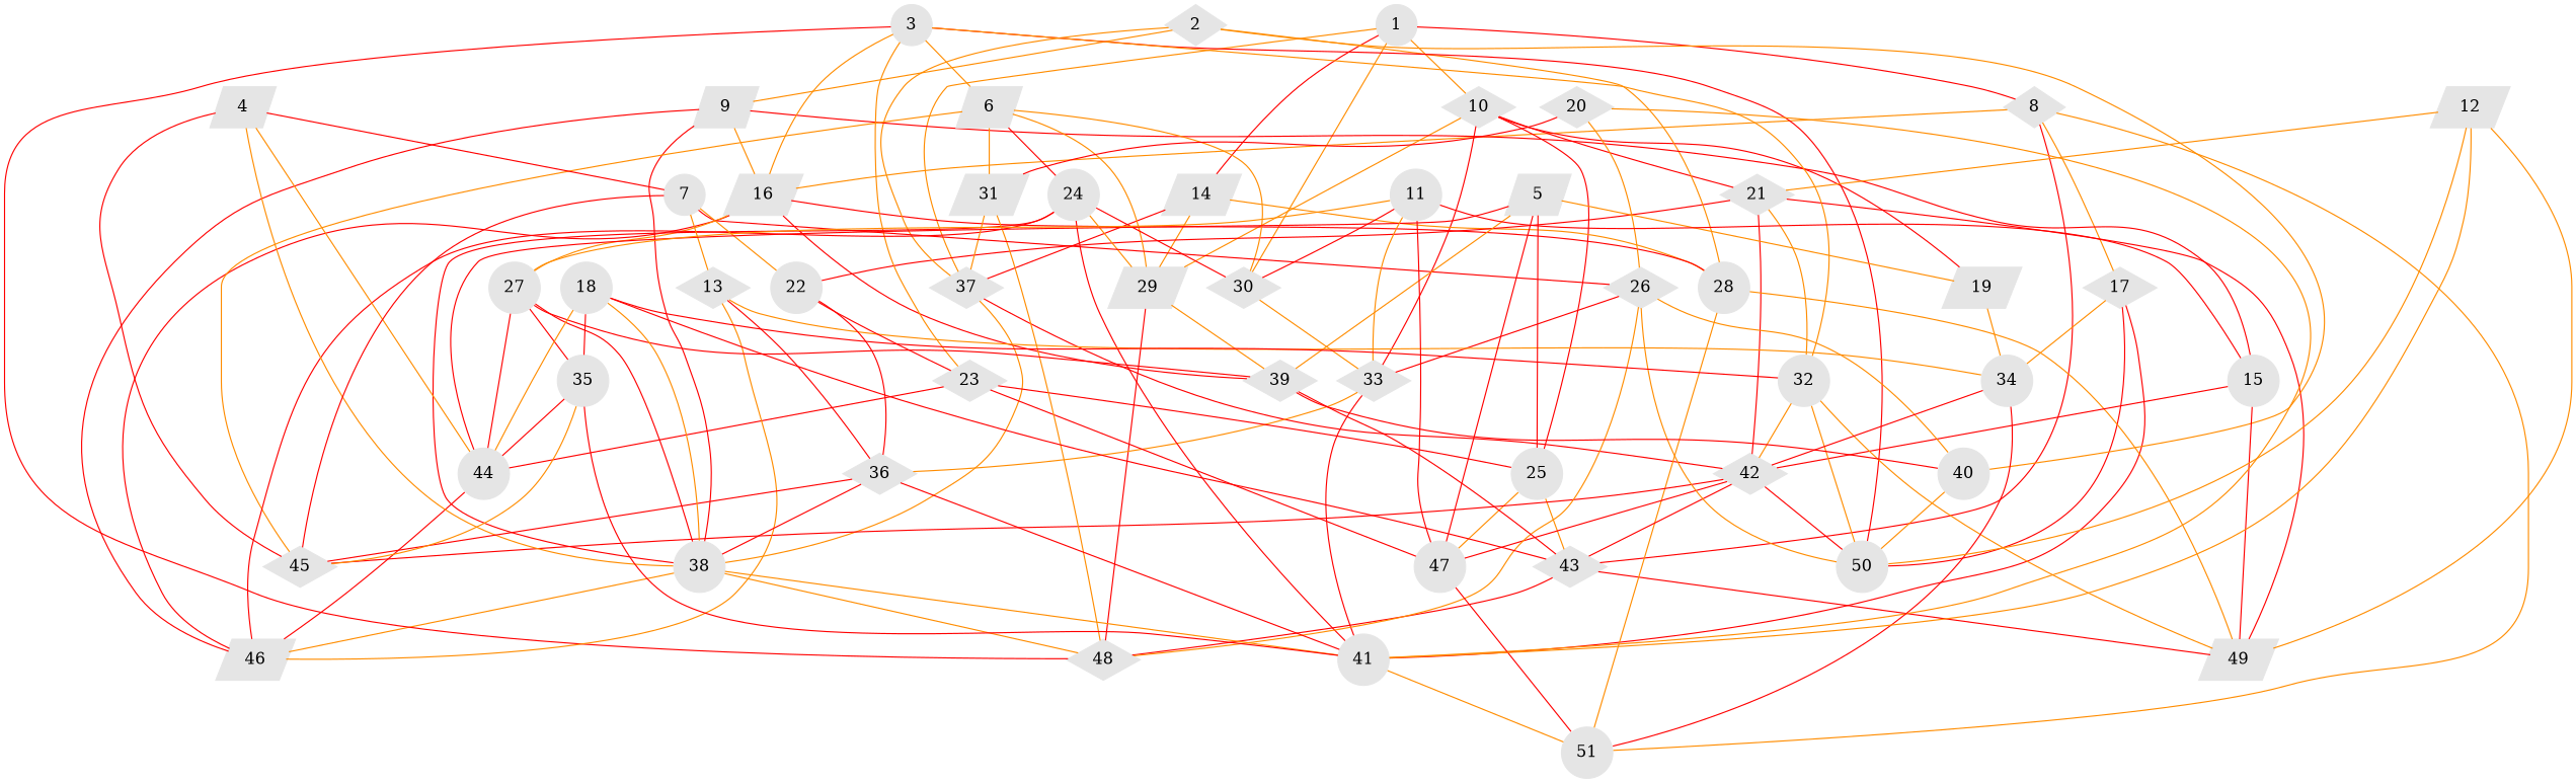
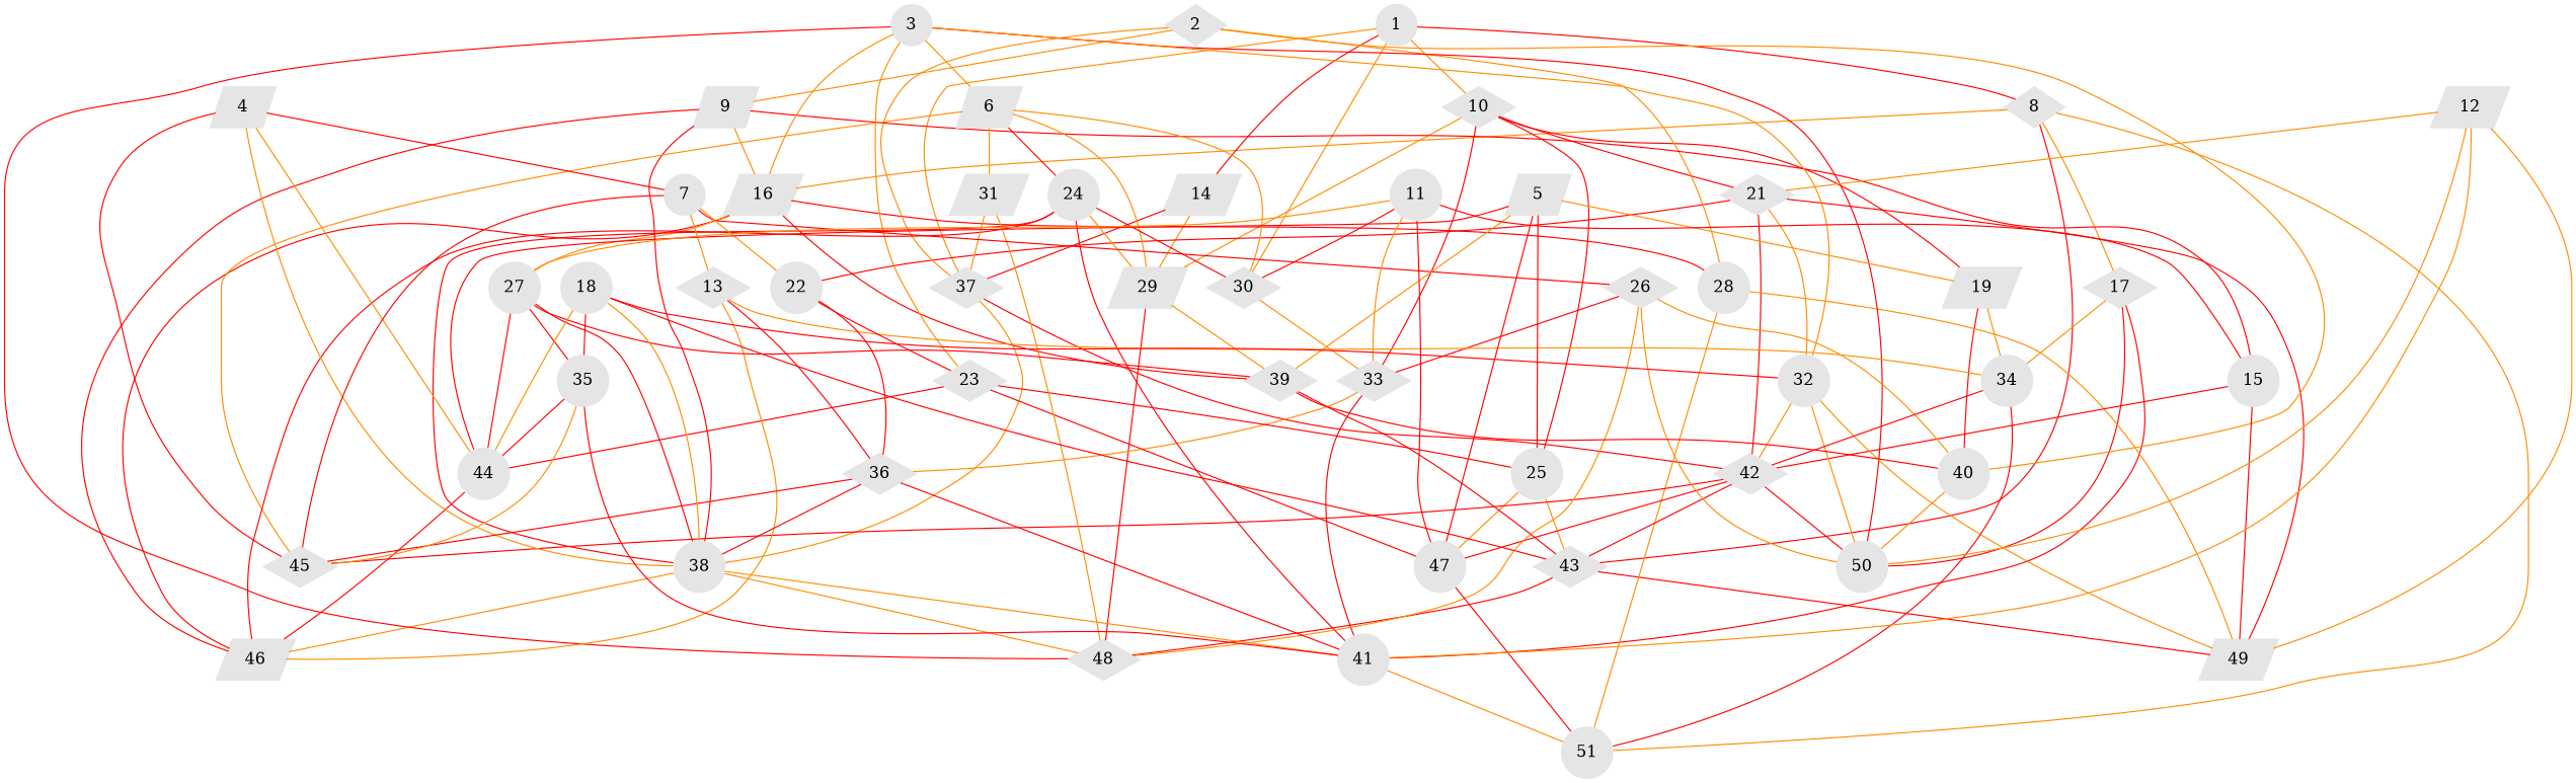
  graph {
    node [color=gray90 shape=circle style=filled]
    edge [color=red weight=1.0]
    8 [shape=diamond]
    1
    10 [shape=diamond]
    14 [shape=parallelogram]
    30 [shape=diamond]
    37 [shape=diamond]
    16 [shape=parallelogram]
    17 [shape=diamond]
    43 [shape=diamond]
    51
    19 [shape=parallelogram]
    25
    29 [shape=parallelogram]
    21 [shape=diamond]
    33 [shape=diamond]
    28
    38
    42 [shape=diamond]
    2 [shape=diamond]
    9 [shape=parallelogram]
    40
    15
    46 [shape=parallelogram]
    49 [shape=parallelogram]
    50
    6 [shape=parallelogram]
    3
    23 [shape=diamond]
    32
    48 [shape=diamond]
    45 [shape=diamond]
    24
    31 [shape=parallelogram]
-   20 [shape=diamond]
    26 [shape=diamond]
    41
    44
    47
    4 [shape=parallelogram]
    7
    13 [shape=diamond]
    22
    5 [shape=parallelogram]
    39 [shape=diamond]
    34
    36 [shape=diamond]
    27
    11
    35
    12 [shape=parallelogram]
    18
    8 -- 16 [color=darkorange]
    8 -- 17 [color=darkorange]
    8 -- 43
    8 -- 51 [color=darkorange]
    1 -- 8 [weight=2.0]
    1 -- 10 [color=darkorange]
    1 -- 14
    1 -- 30 [color=darkorange]
    1 -- 37 [color=darkorange]
    10 -- 19
    10 -- 25
    10 -- 29 [color=darkorange]
    10 -- 21
    10 -- 33
    14 -- 37
    14 -- 29 [color=darkorange]
-   14 -- 28 [color=darkorange weight=2.0]
    30 -- 33 [color=darkorange]
    37 -- 38 [color=darkorange]
    37 -- 42
    16 -- 28
    16 -- 46
    16 -- 39
    16 -- 27 [color=darkorange]
    17 -- 50
    17 -- 41
    17 -- 34 [color=darkorange]
    43 -- 49
    43 -- 48
+   19 -- 40
    19 -- 34 [color=darkorange]
    25 -- 43 [color=darkorange]
    25 -- 47 [color=darkorange]
    29 -- 48
    29 -- 39 [color=darkorange]
    21 -- 42
    21 -- 49
    21 -- 32 [color=darkorange]
    21 -- 22
    33 -- 41
    33 -- 36 [color=darkorange]
    28 -- 51 [color=darkorange]
    28 -- 49 [color=darkorange]
    38 -- 46 [color=darkorange]
    38 -- 48 [color=darkorange]
    38 -- 41 [color=darkorange]
    42 -- 43
    42 -- 50
    42 -- 45
    42 -- 47
    2 -- 37 [color=darkorange]
    2 -- 28 [color=darkorange]
    2 -- 9 [color=darkorange]
    2 -- 40 [color=darkorange]
    9 -- 16 [color=darkorange]
    9 -- 38
    9 -- 15
    9 -- 46
    40 -- 50 [color=darkorange]
    15 -- 42
    15 -- 49
    6 -- 30 [color=darkorange]
    6 -- 29 [color=darkorange]
    6 -- 45 [color=darkorange]
    6 -- 24
    6 -- 31 [color=darkorange weight=3.0]
    3 -- 16 [color=darkorange]
    3 -- 50
    3 -- 6 [color=darkorange]
    3 -- 23 [color=darkorange]
    3 -- 32 [color=darkorange]
    3 -- 48
    23 -- 25 [weight=2.0]
    23 -- 44
    23 -- 47
    32 -- 42 [color=darkorange]
    32 -- 49 [color=darkorange]
    32 -- 50 [color=darkorange]
    24 -- 30
    24 -- 29 [color=darkorange]
    24 -- 38
    24 -- 46
    24 -- 41
    31 -- 37 [color=darkorange]
    31 -- 48 [color=darkorange]
-   20 -- 31
-   20 -- 26 [color=darkorange]
-   20 -- 41 [color=darkorange]
    26 -- 33
    26 -- 40 [color=darkorange]
    26 -- 50 [color=darkorange]
    26 -- 48 [color=darkorange]
    41 -- 51 [color=darkorange weight=2.0]
    44 -- 46
    47 -- 51
    4 -- 38 [color=darkorange]
    4 -- 45
    4 -- 44 [color=darkorange]
    4 -- 7
    7 -- 45
    7 -- 26
    7 -- 13 [color=darkorange]
    7 -- 22 [color=darkorange]
    13 -- 46 [color=darkorange]
    13 -- 34 [color=darkorange]
    13 -- 36
    22 -- 23
    22 -- 36
    5 -- 19 [color=darkorange]
    5 -- 25
    5 -- 44
    5 -- 47
    5 -- 39 [color=darkorange]
    39 -- 43
    39 -- 40
    34 -- 51
    34 -- 42 [weight=2.0]
    36 -- 38
    36 -- 45
    36 -- 41
    27 -- 38
    27 -- 44
    27 -- 39
    27 -- 35
    11 -- 30 [weight=2.0]
    11 -- 33 [color=darkorange]
    11 -- 15
    11 -- 47
    11 -- 27 [color=darkorange]
    35 -- 45 [color=darkorange]
    35 -- 41
    35 -- 44 [weight=2.0]
    12 -- 21 [color=darkorange]
    12 -- 49 [color=darkorange]
    12 -- 50 [color=darkorange]
    12 -- 41 [color=darkorange]
    18 -- 43 [weight=2.0]
    18 -- 38 [color=darkorange]
    18 -- 32
    18 -- 44 [color=darkorange]
    18 -- 35
  }
